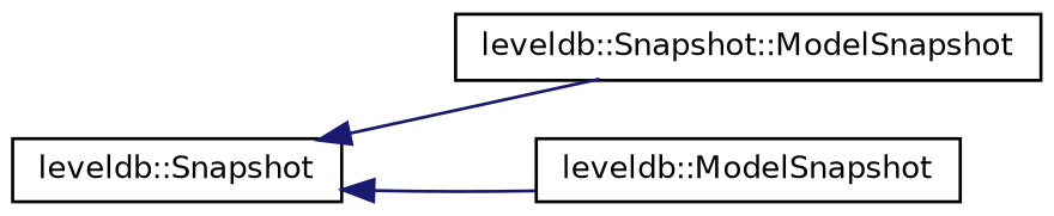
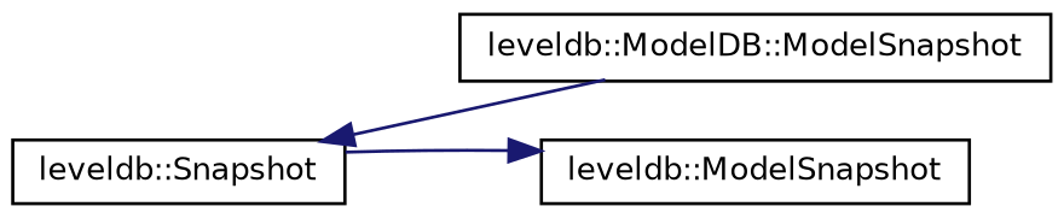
  digraph {
    rankdir=LR
    node [color=black fillcolor=white fontname=Helvetica fontsize=10 shape=record style=filled]
    edge [color=midnightblue dir=back fontname=Helvetica fontsize=10 labelfontname=Helvetica labelfontsize=10 style=solid]
    n1 [height=0.2 label="leveldb::Snapshot" width=0.4]
-   n2 [height=0.2 label="leveldb::Snapshot::ModelSnapshot" width=0.4]
+   n2 [height=0.2 label="leveldb::ModelDB::ModelSnapshot" width=0.4]
    n3 [height=0.2 label="leveldb::ModelSnapshot" width=0.4]
    n1 -> n2
-   n1 -> n3
+   n3 -> n1
  }
